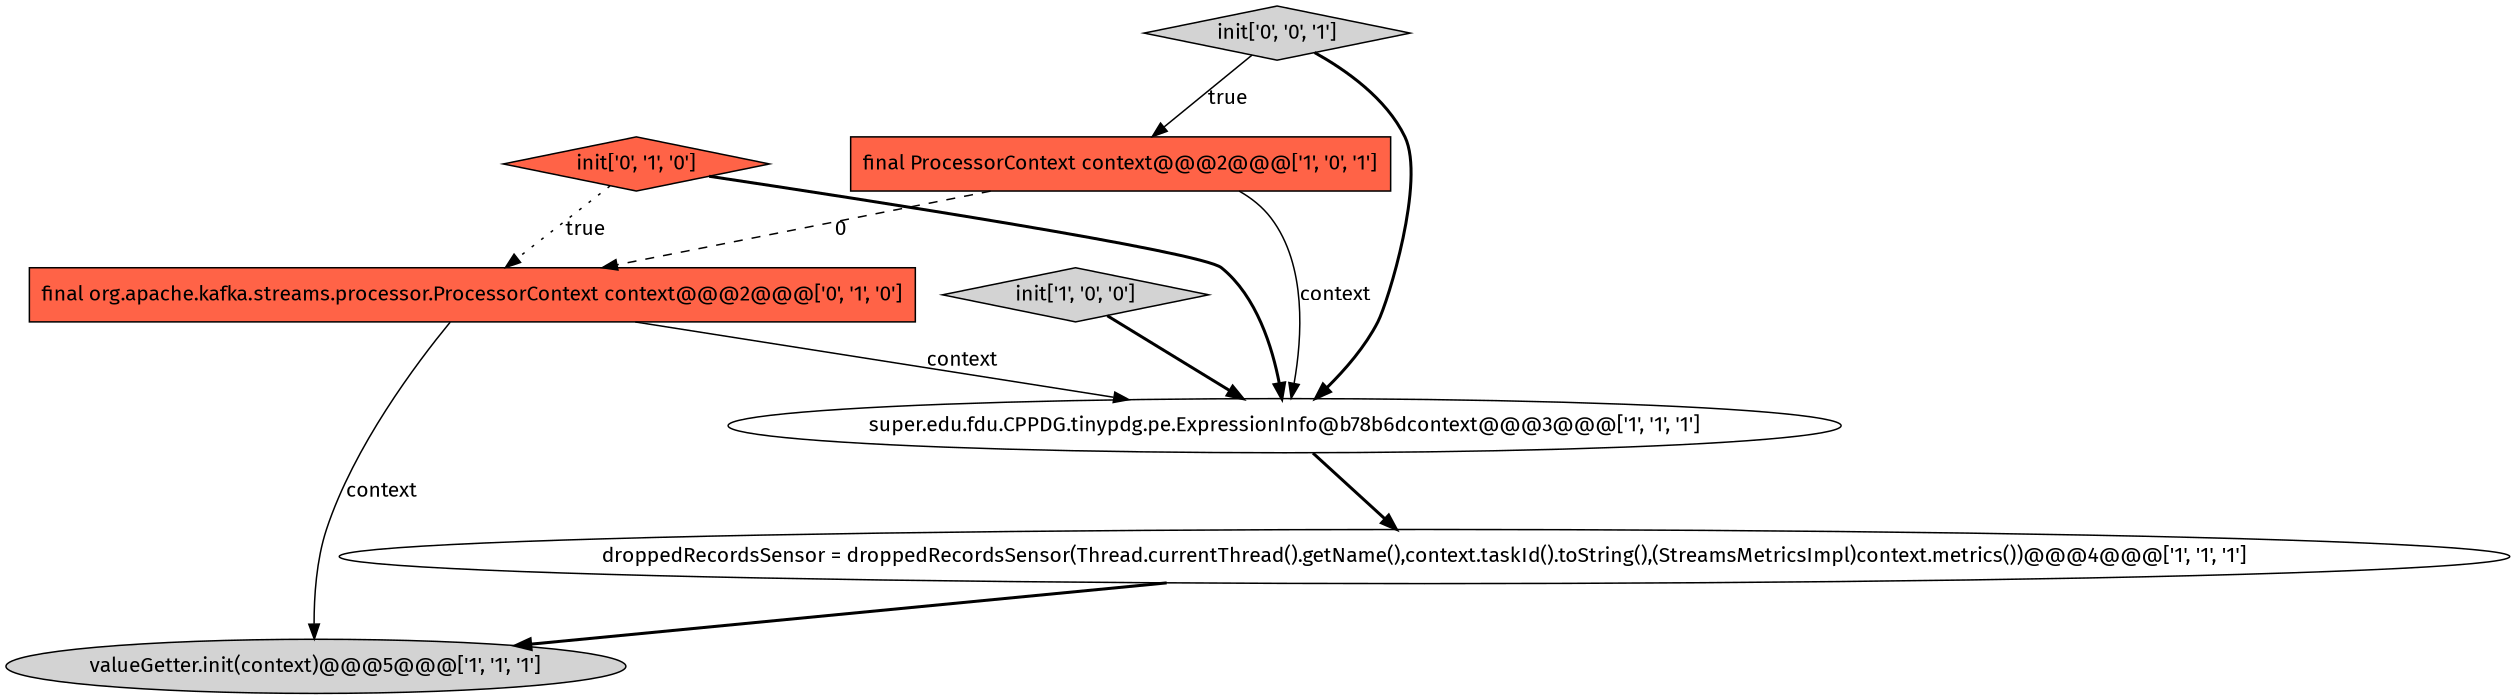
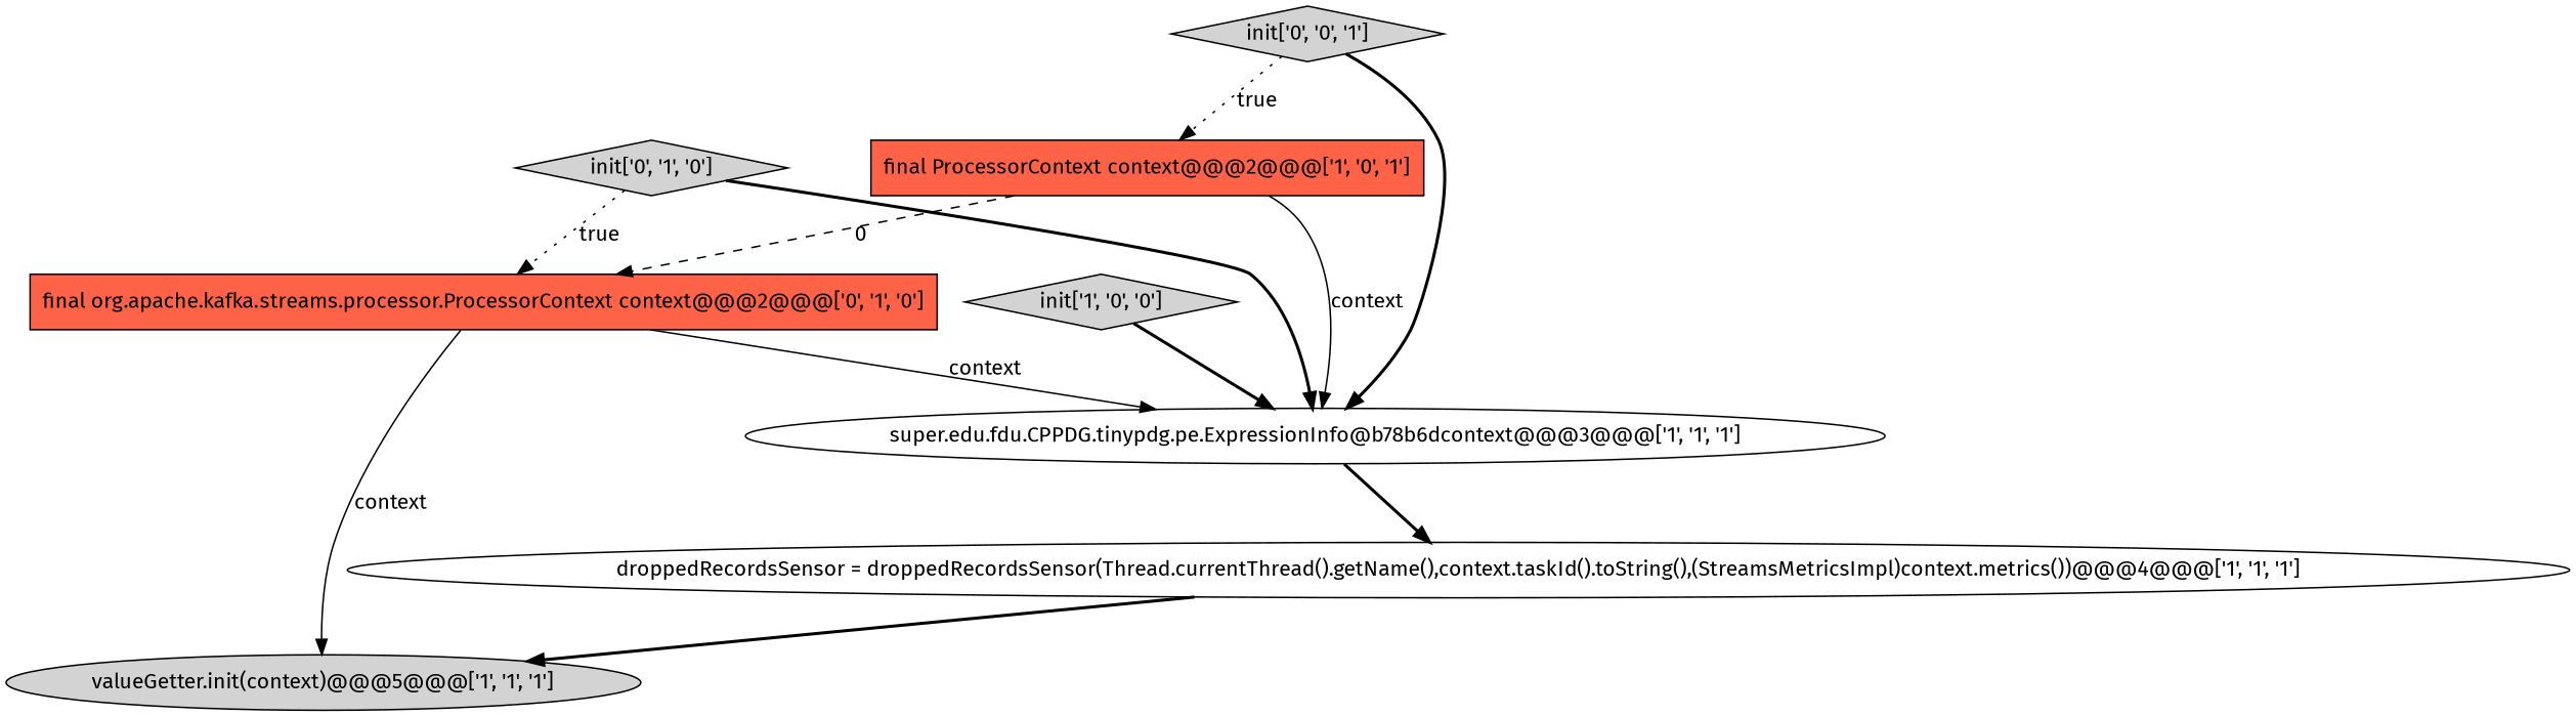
  digraph {
    fontname="Fira Sans"
    node [fillcolor=lightgray fontname="Fira Sans" shape=ellipse style=filled]
    edge [fontname="Fira Sans" style=bold]
    n1 [fillcolor=tomato label="final ProcessorContext context@@@2@@@['1', '0', '1']" shape=box]
    n2 [fillcolor=tomato label="final org.apache.kafka.streams.processor.ProcessorContext context@@@2@@@['0', '1', '0']" shape=box]
    n3 [fillcolor=white label="super.edu.fdu.CPPDG.tinypdg.pe.ExpressionInfo@b78b6dcontext@@@3@@@['1', '1', '1']"]
    n4 [label="valueGetter.init(context)@@@5@@@['1', '1', '1']"]
    n5 [fillcolor=white label="droppedRecordsSensor = droppedRecordsSensor(Thread.currentThread().getName(),context.taskId().toString(),(StreamsMetricsImpl)context.metrics())@@@4@@@['1', '1', '1']"]
    n6 [label="init['0', '0', '1']" shape=diamond]
    n7 [label="init['1', '0', '0']" shape=diamond]
-   n8 [fillcolor=tomato label="init['0', '1', '0']" shape=diamond]
+   n8 [label="init['0', '1', '0']" shape=diamond]
    n1 -> n2 [label=0 style=dashed]
    n1 -> n3 [label=context style=solid]
    n2 -> n3 [label=context style=solid]
    n2 -> n4 [label=context style=solid]
    n3 -> n5
    n5 -> n4
-   n6 -> n1 [label=true style=solid]
+   n6 -> n1 [label=true style=dotted]
    n6 -> n3
    n7 -> n3
    n8 -> n2 [label=true style=dotted]
    n8 -> n3
  }
